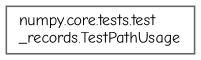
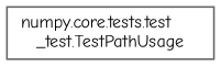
  digraph {
    rankdir=LR
    fontname="Comic Neue"
-   n1 [color=grey40 fillcolor=white fontname="Comic Neue" fontsize=10 height=0.2 label="numpy.core.tests.test\l_records.TestPathUsage" shape=box style=filled width=0.4]
+   n1 [color=grey40 fillcolor=white fontname="Comic Neue" fontsize=10 height=0.2 label="numpy.core.tests.test\l_test.TestPathUsage" shape=box style=filled width=0.4]
  }
